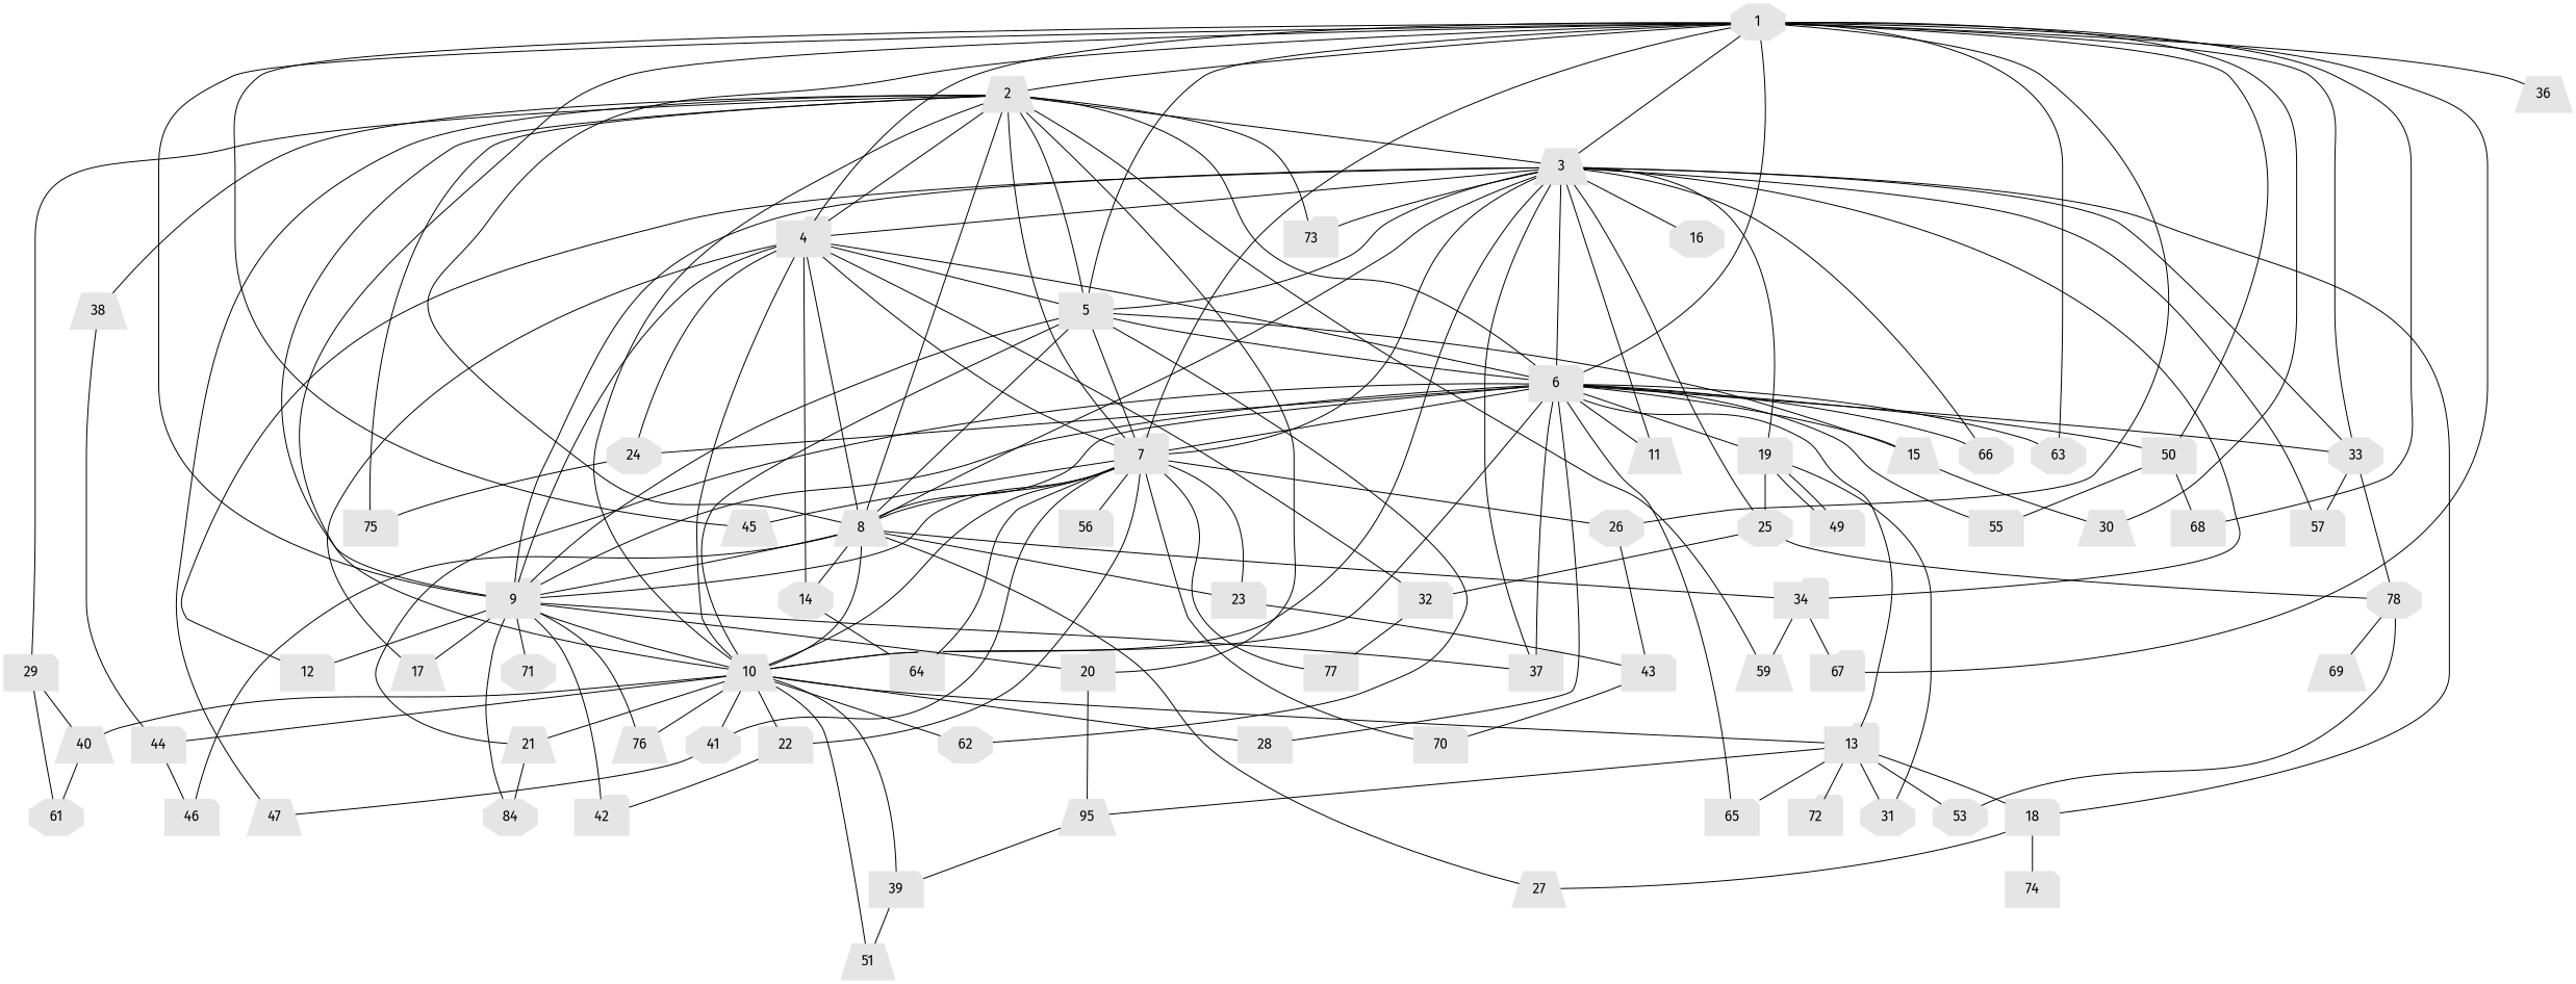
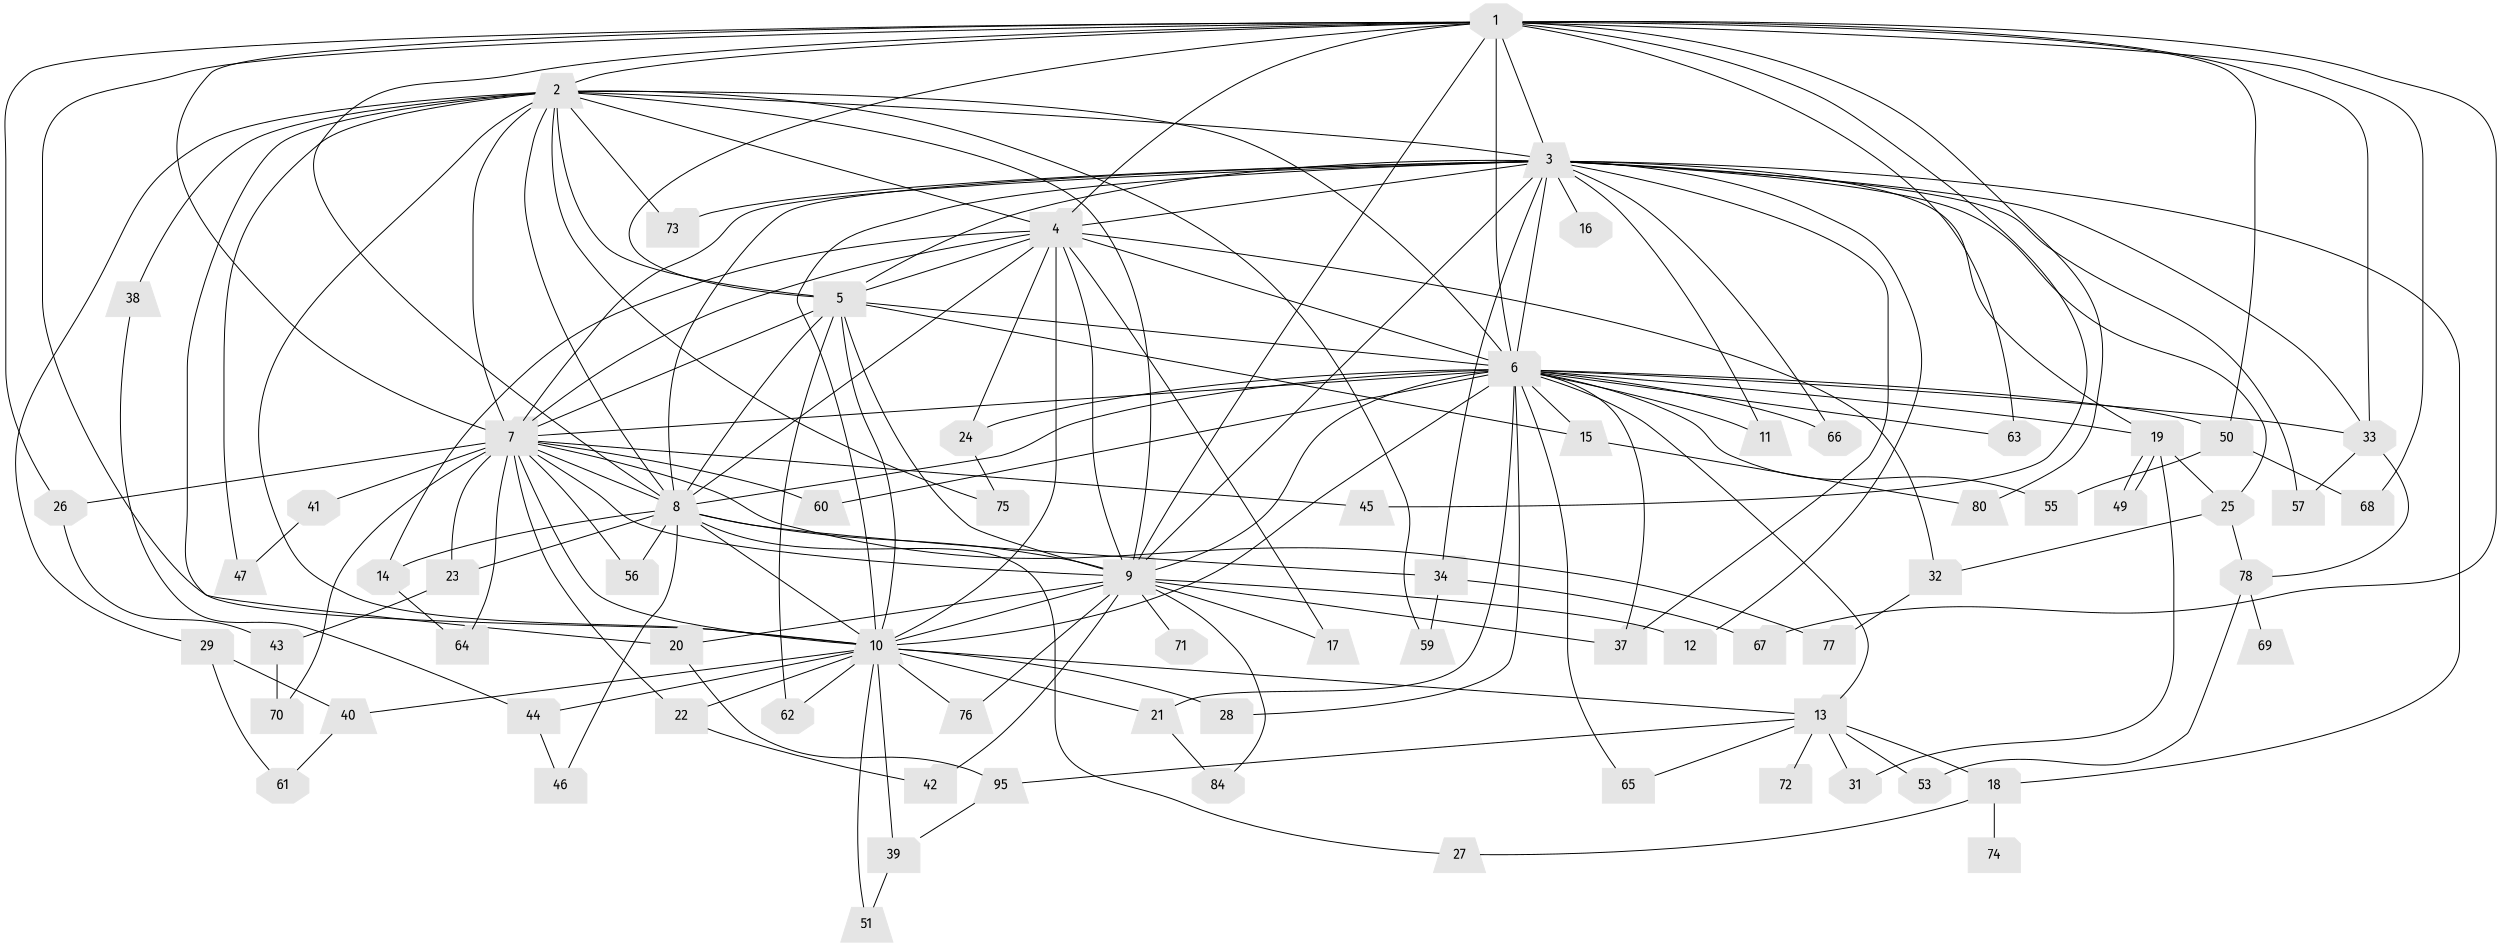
  graph {
    fontname="Fira Sans"
    node [color=gray90 fontname="Fira Sans" shape=note style=filled]
    edge [fontname="Fira Sans"]
    1 [shape=octagon]
    2 [shape=trapezium]
    3 [shape=trapezium]
    4 [shape=folder]
    5
    6
    7 [shape=folder]
    8 [shape=trapezium]
    9 [shape=folder]
    10 [shape=trapezium]
    26 [shape=octagon]
-   30 [shape=trapezium]
+   30 [shape=trapezium label=80]
    33 [shape=octagon]
-   36 [shape=trapezium]
    45 [shape=trapezium]
    50
    63 [shape=octagon]
    67 [shape=folder]
    68
    20 [shape=folder]
    29
    38 [shape=trapezium]
    47 [shape=trapezium]
    59 [shape=trapezium]
    73 [shape=folder]
    75
    11 [shape=trapezium]
    12
    16 [shape=octagon]
    18
    19
    25 [shape=octagon]
    34 [shape=folder]
    37 [shape=folder]
    57
    66 [shape=octagon]
    14 [shape=octagon]
    17 [shape=trapezium]
    24 [shape=octagon]
    32
    15 [shape=trapezium]
    62 [shape=octagon]
    13 [shape=folder]
    21 [shape=trapezium]
    28
    55
+   60 [shape=trapezium]
    65
    22
    23
    41 [shape=octagon]
    56
    64 [shape=folder]
    70
    77 [shape=folder]
    27 [shape=trapezium]
    46
    42 [shape=folder]
    n59 [label=84 shape=octagon]
    71 [shape=octagon]
    76 [shape=trapezium]
    39
    40 [shape=trapezium]
    44
    51 [shape=trapezium]
    43
    n67 [label=78 shape=octagon]
    n68 [label=95 shape=trapezium]
    61 [shape=octagon]
    74
    31 [shape=octagon]
    49
    69 [shape=trapezium]
    53 [shape=octagon]
    72 [shape=folder]
    1 -- 2
    1 -- 3
    1 -- 4
    1 -- 5
    1 -- 6
    1 -- 7
    1 -- 8
    1 -- 9
    1 -- 10
    1 -- 26
    1 -- 30
    1 -- 33
-   1 -- 36
    1 -- 45
    1 -- 50
    1 -- 63
    1 -- 67
    1 -- 68
    2 -- 3
    2 -- 4
    2 -- 5
    2 -- 6
    2 -- 7
    2 -- 8
    2 -- 9
    2 -- 10
    2 -- 20
    2 -- 29
    2 -- 38
    2 -- 47
    2 -- 59
    2 -- 73
    2 -- 75
    3 -- 4
    3 -- 5
    3 -- 6
    3 -- 7
    3 -- 8
    3 -- 9
    3 -- 10
    3 -- 33
    3 -- 73
    3 -- 11
    3 -- 12
    3 -- 16
    3 -- 18
    3 -- 19
    3 -- 25
    3 -- 34
    3 -- 37
    3 -- 57
    3 -- 66
    4 -- 5
    4 -- 6
    4 -- 7
    4 -- 8
    4 -- 9
    4 -- 10
    4 -- 14
    4 -- 17
    4 -- 24
    4 -- 32
    5 -- 6
    5 -- 7
    5 -- 8
    5 -- 9
    5 -- 10
    5 -- 15
    5 -- 62
    6 -- 7
    6 -- 8
    6 -- 9
    6 -- 10
    6 -- 33
    6 -- 50
    6 -- 63
    6 -- 11
    6 -- 19
    6 -- 37
    6 -- 66
    6 -- 24
    6 -- 15
    6 -- 13
    6 -- 21
    6 -- 28
    6 -- 55
+   6 -- 60
    6 -- 65
    7 -- 8
    7 -- 9
    7 -- 10
    7 -- 26
    7 -- 45
+   7 -- 60
    7 -- 22
    7 -- 23
    7 -- 41
    7 -- 56
    7 -- 64
    7 -- 70
    7 -- 77
    8 -- 9
    8 -- 10
    8 -- 34
    8 -- 14
    8 -- 23
+   8 -- 56
    8 -- 27
    8 -- 46
    9 -- 10
    9 -- 20
    9 -- 12
    9 -- 37
    9 -- 17
    9 -- 42
    9 -- n59
    9 -- 71
    9 -- 76
    10 -- 62
    10 -- 13
    10 -- 21
    10 -- 28
    10 -- 22
-   10 -- 41
    10 -- 76
    10 -- 39
    10 -- 40
    10 -- 44
    10 -- 51
    26 -- 43
    33 -- 57
    33 -- n67
    50 -- 68
    50 -- 55
    20 -- n68
    29 -- 40
    29 -- 61
    38 -- 44
    18 -- 27
    18 -- 74
    19 -- 25
    19 -- 31
    19 -- 49
    19 -- 49
    25 -- 32
    25 -- n67
    34 -- 67
    34 -- 59
    14 -- 64
    24 -- 75
    32 -- 77
    15 -- 30
    13 -- 18
    13 -- 65
    13 -- n68
    13 -- 31
    13 -- 53
    13 -- 72
    21 -- n59
    22 -- 42
    23 -- 43
    41 -- 47
    39 -- 51
    40 -- 61
    44 -- 46
    43 -- 70
    n67 -- 69
    n67 -- 53
    n68 -- 39
  }
